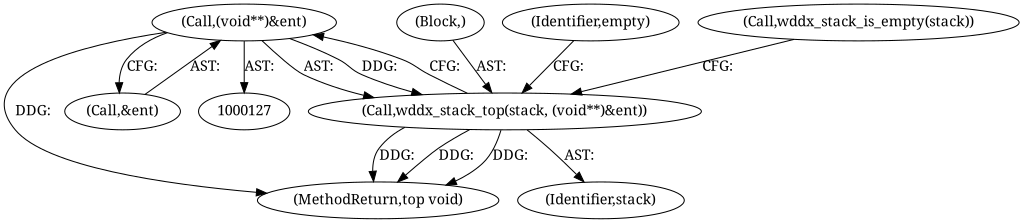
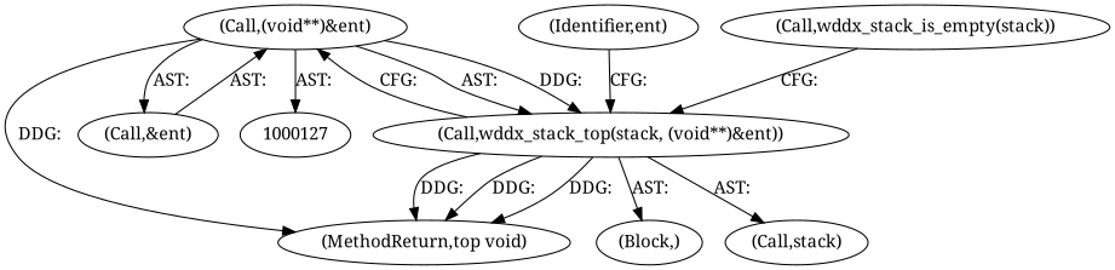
  digraph {
    fontname="Noto Serif"
    node [fontname="Noto Serif"]
    edge [fontname="Noto Serif"]
    n1 [label="(Call,(void**)&ent)"]
    n2 [label="(Call,wddx_stack_top(stack, (void**)&ent))"]
    n3 [label="(MethodReturn,top void)"]
    n4 [label="(Call,&ent)"]
    1000127
    n6 [label="(Block,)"]
-   n7 [label="(Identifier,stack)"]
-   n8 [label="(Identifier,empty)"]
+   n7 [label="(Call,stack)"]
+   n8 [label="(Identifier,ent)"]
    n9 [label="(Call,wddx_stack_is_empty(stack))"]
    n1 -> n2 [label="AST: "]
    n1 -> n2 [label="DDG: "]
    n1 -> n3 [label="DDG: "]
-   n1 -> n4 [label="CFG: "]
+   n1 -> n4 [label="AST: "]
    n1 -> 1000127 [label="AST: "]
    n2 -> n1 [label="CFG: "]
    n2 -> n3 [label="DDG: "]
    n2 -> n3 [label="DDG: "]
    n2 -> n3 [label="DDG: "]
-   n6 -> n2 [label="AST: "]
+   n2 -> n6 [label="AST: "]
    n2 -> n7 [label="AST: "]
    n4 -> n1 [label="AST: "]
    n8 -> n2 [label="CFG: "]
    n9 -> n2 [label="CFG: "]
  }
